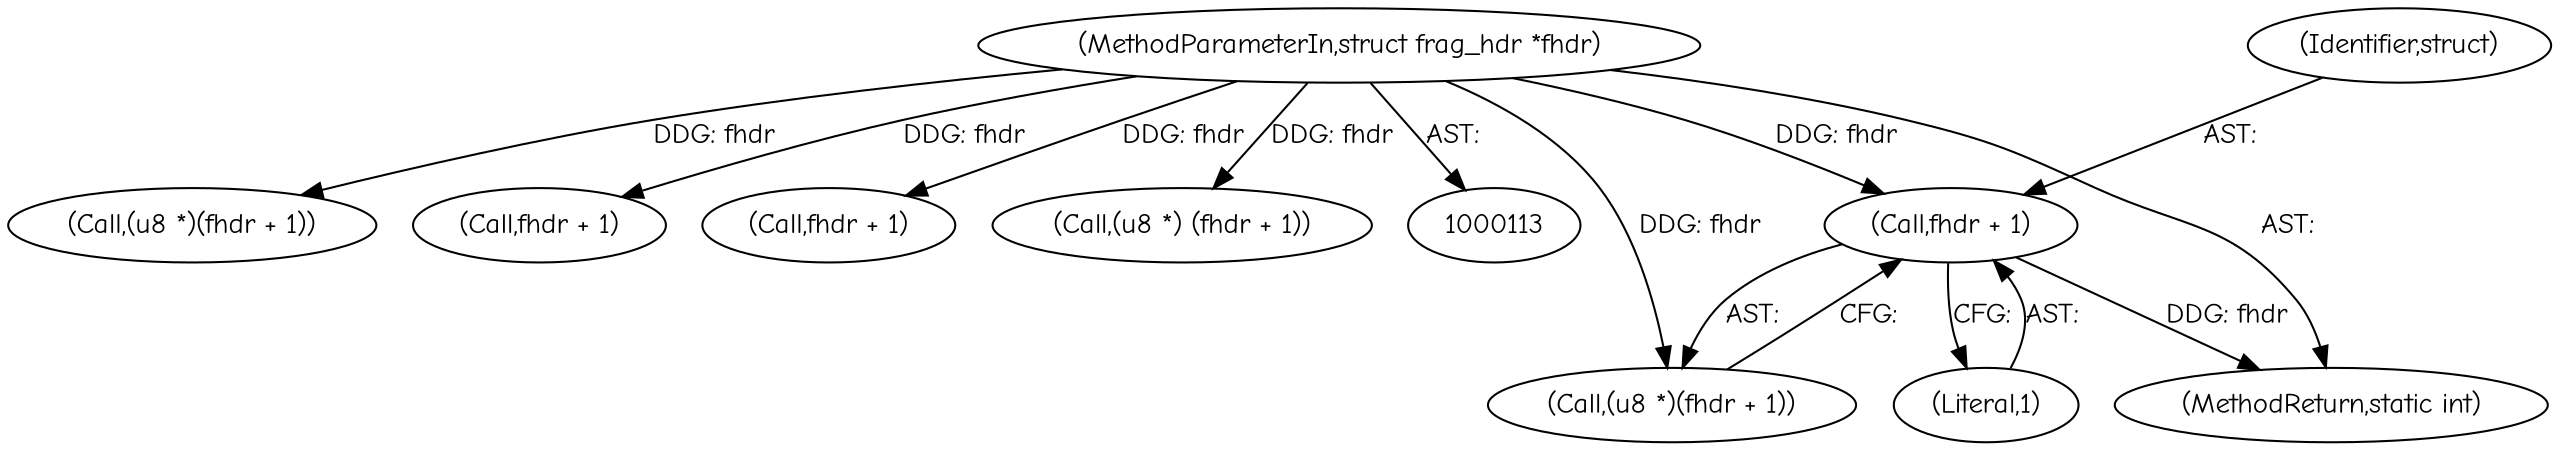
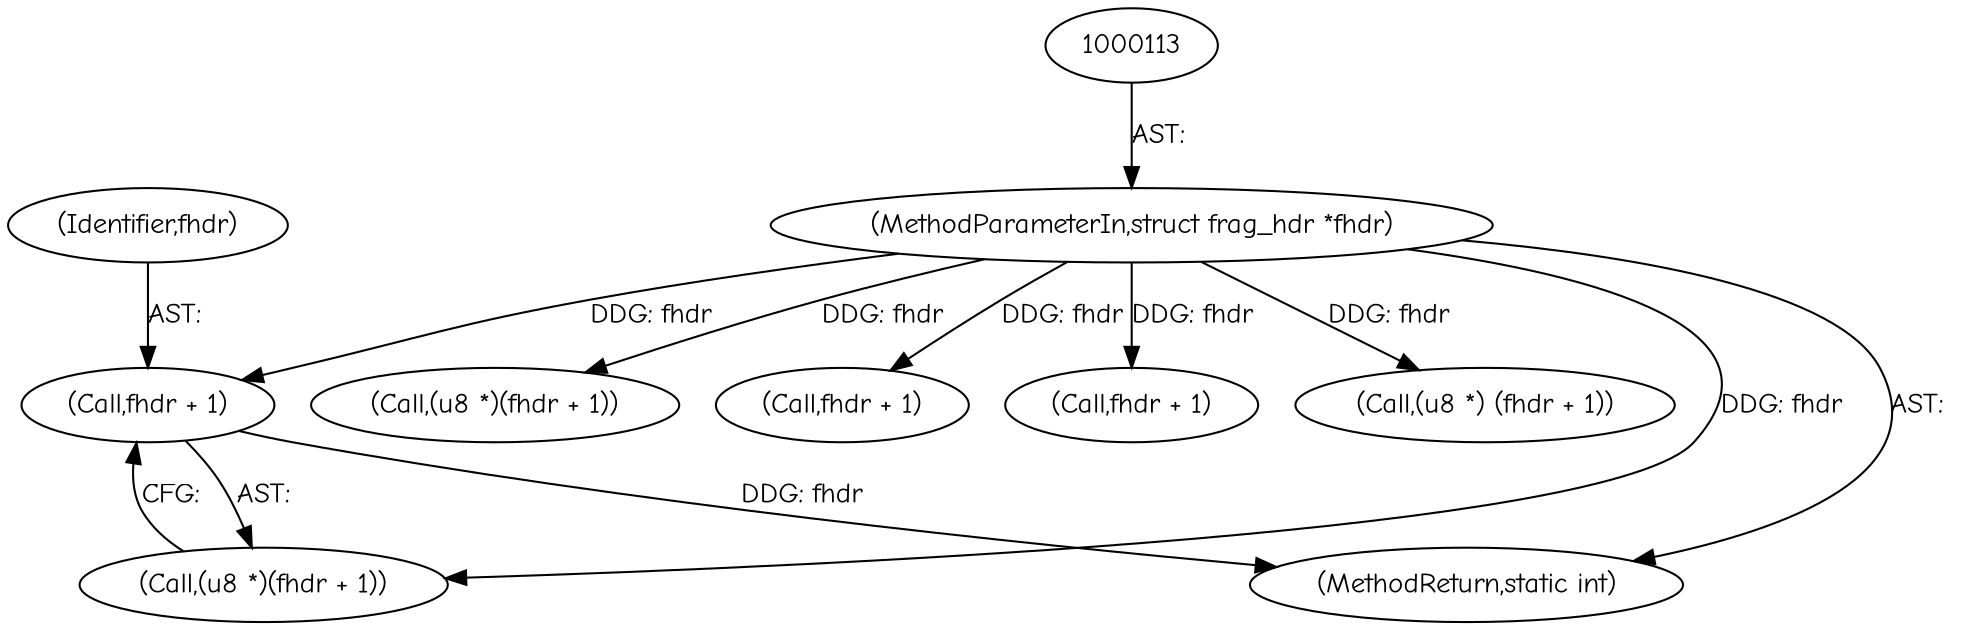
  digraph {
    fontname="Comic Neue"
    node [fontname="Comic Neue"]
    edge [fontname="Comic Neue"]
    n1 [label="(Call,fhdr + 1)"]
    n2 [label="(MethodReturn,static int)"]
    n3 [label="(Call,(u8 *)(fhdr + 1))"]
-   n4 [label="(Literal,1)"]
    n5 [label="(MethodParameterIn,struct frag_hdr *fhdr)"]
    n6 [label="(Call,(u8 *)(fhdr + 1))"]
    n7 [label="(Call,fhdr + 1)"]
    n8 [label="(Call,fhdr + 1)"]
    n9 [label="(Call,(u8 *) (fhdr + 1))"]
    1000113
-   n11 [label="(Identifier,struct)"]
+   n11 [label="(Identifier,fhdr)"]
    n1 -> n2 [label="DDG: fhdr"]
    n1 -> n3 [label="AST: "]
-   n1 -> n4 [label="CFG: "]
    n3 -> n1 [label="CFG: "]
-   n4 -> n1 [label="AST: "]
    n5 -> n1 [label="DDG: fhdr"]
    n5 -> n2 [label="AST: "]
    n5 -> n3 [label="DDG: fhdr"]
    n5 -> n6 [label="DDG: fhdr"]
    n5 -> n7 [label="DDG: fhdr"]
    n5 -> n8 [label="DDG: fhdr"]
    n5 -> n9 [label="DDG: fhdr"]
-   n5 -> 1000113 [label="AST: "]
+   1000113 -> n5 [label="AST: "]
    n11 -> n1 [label="AST: "]
  }
